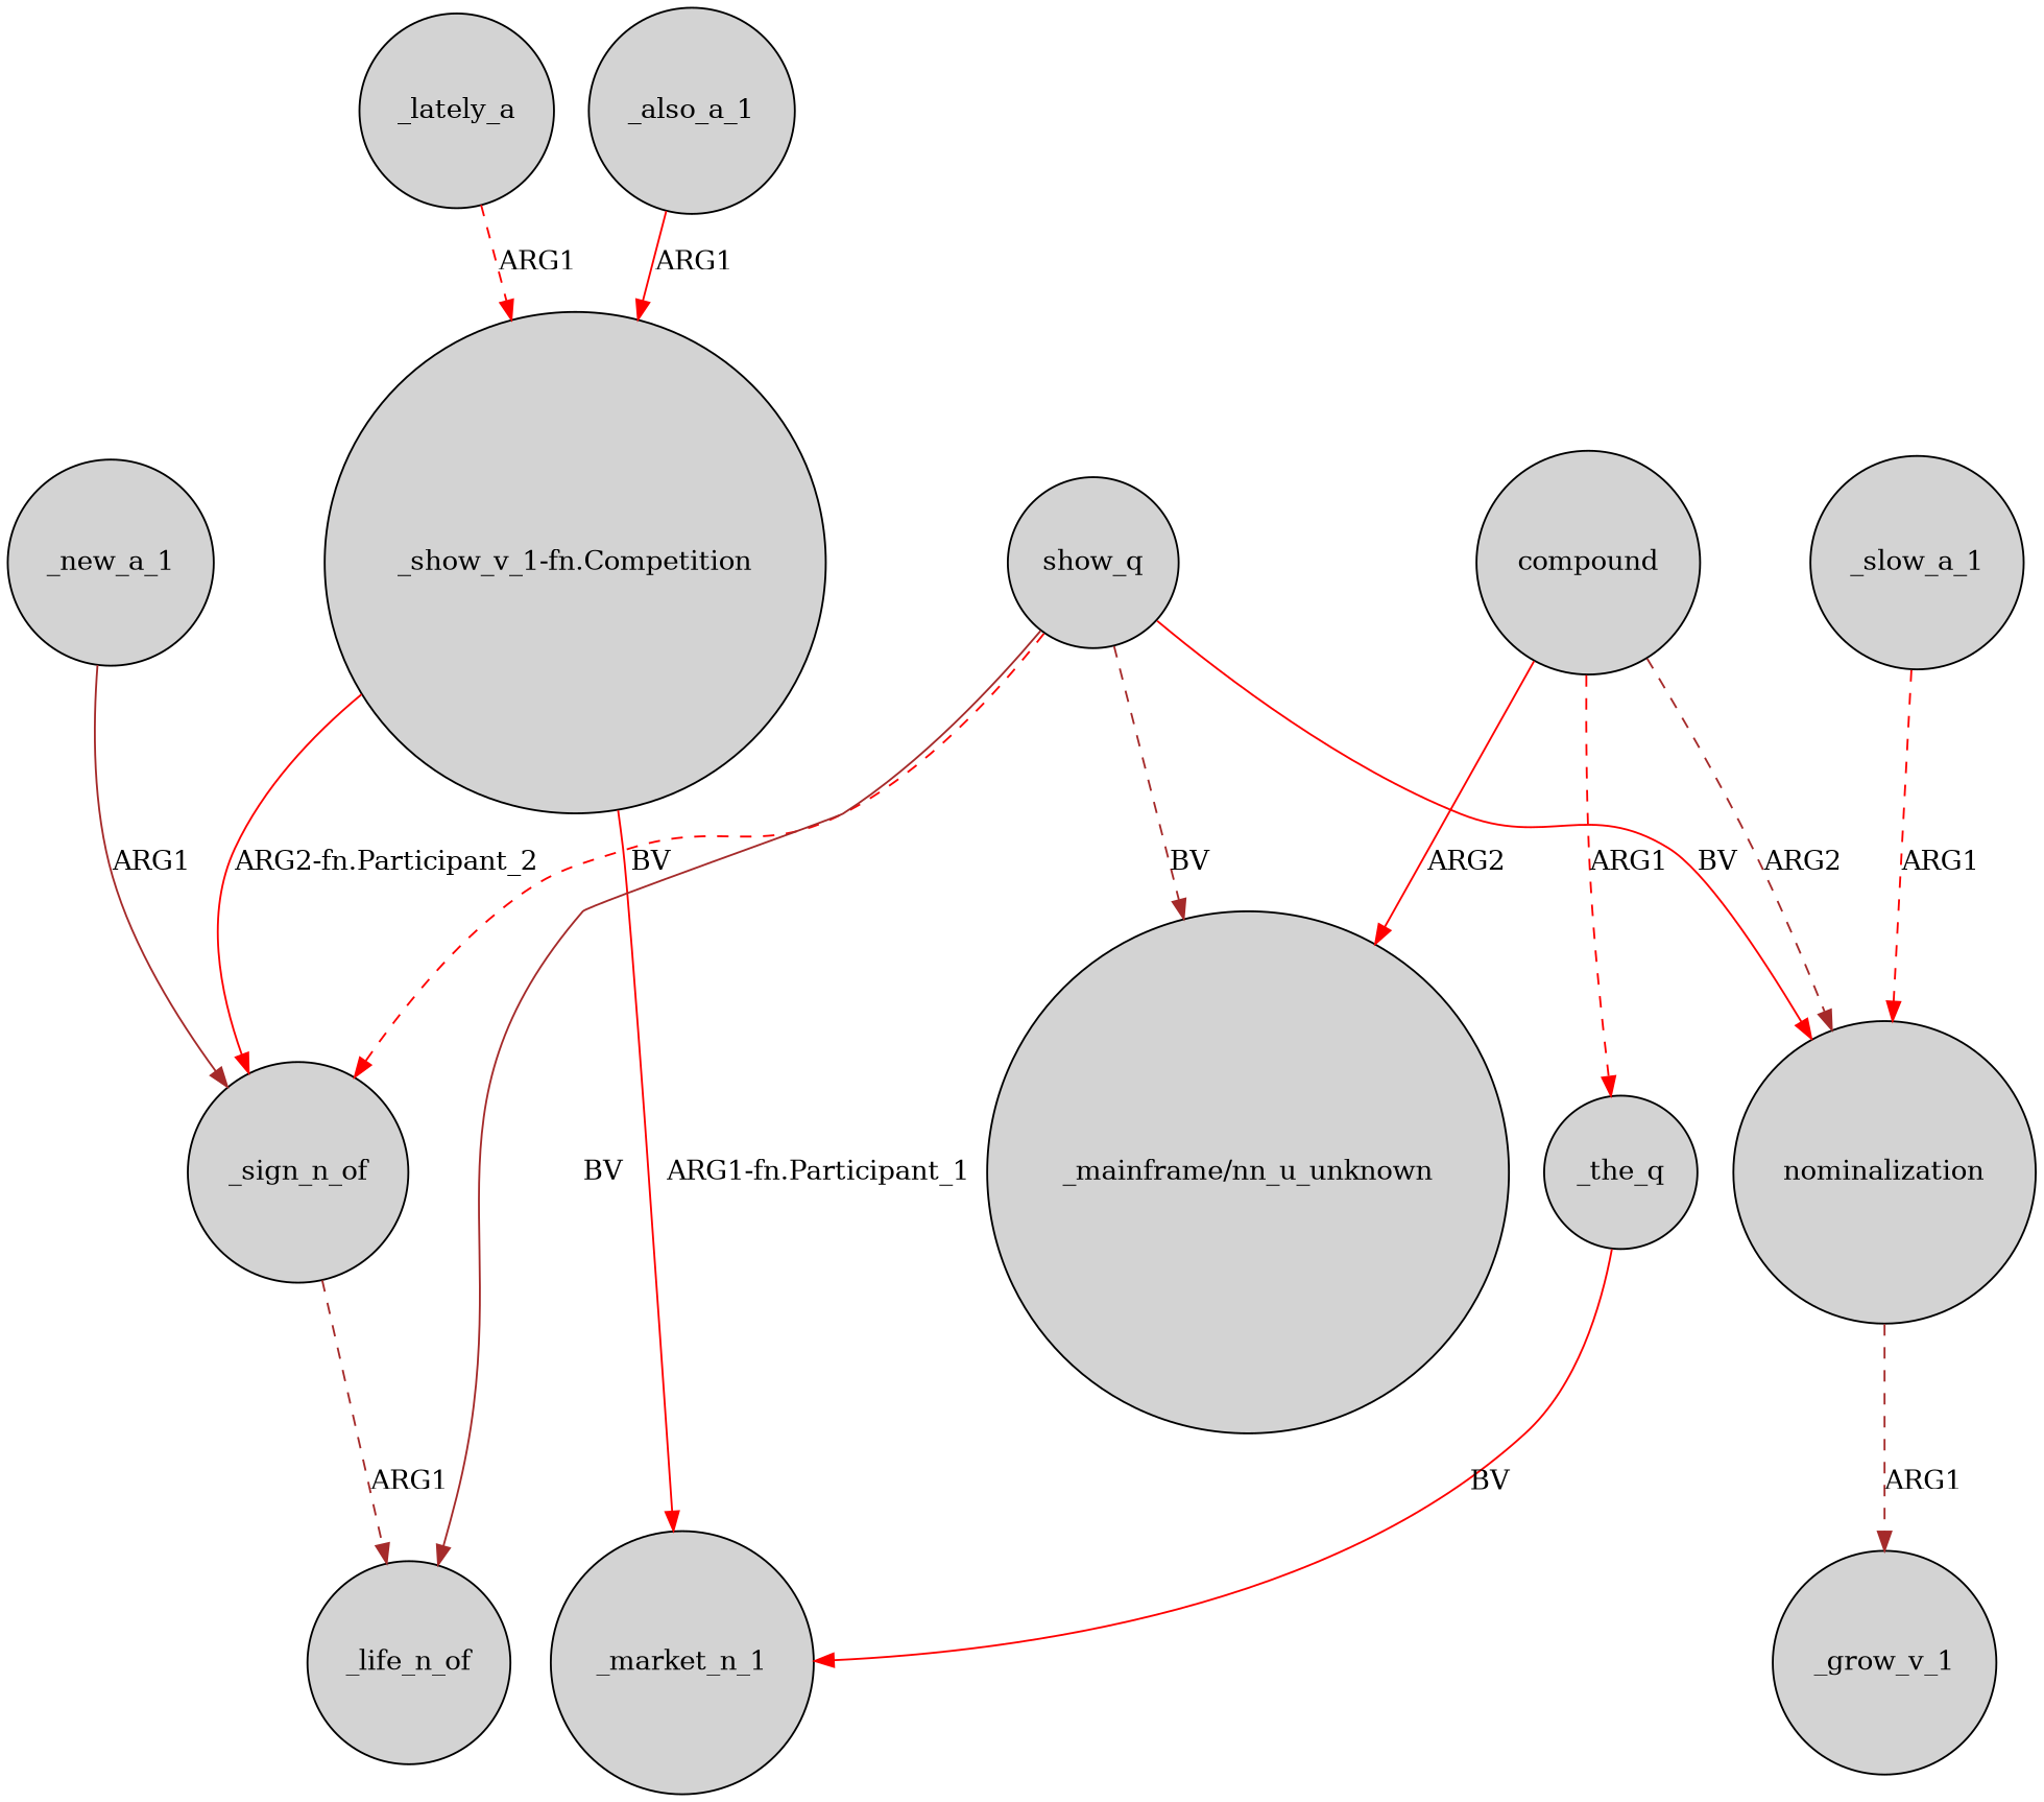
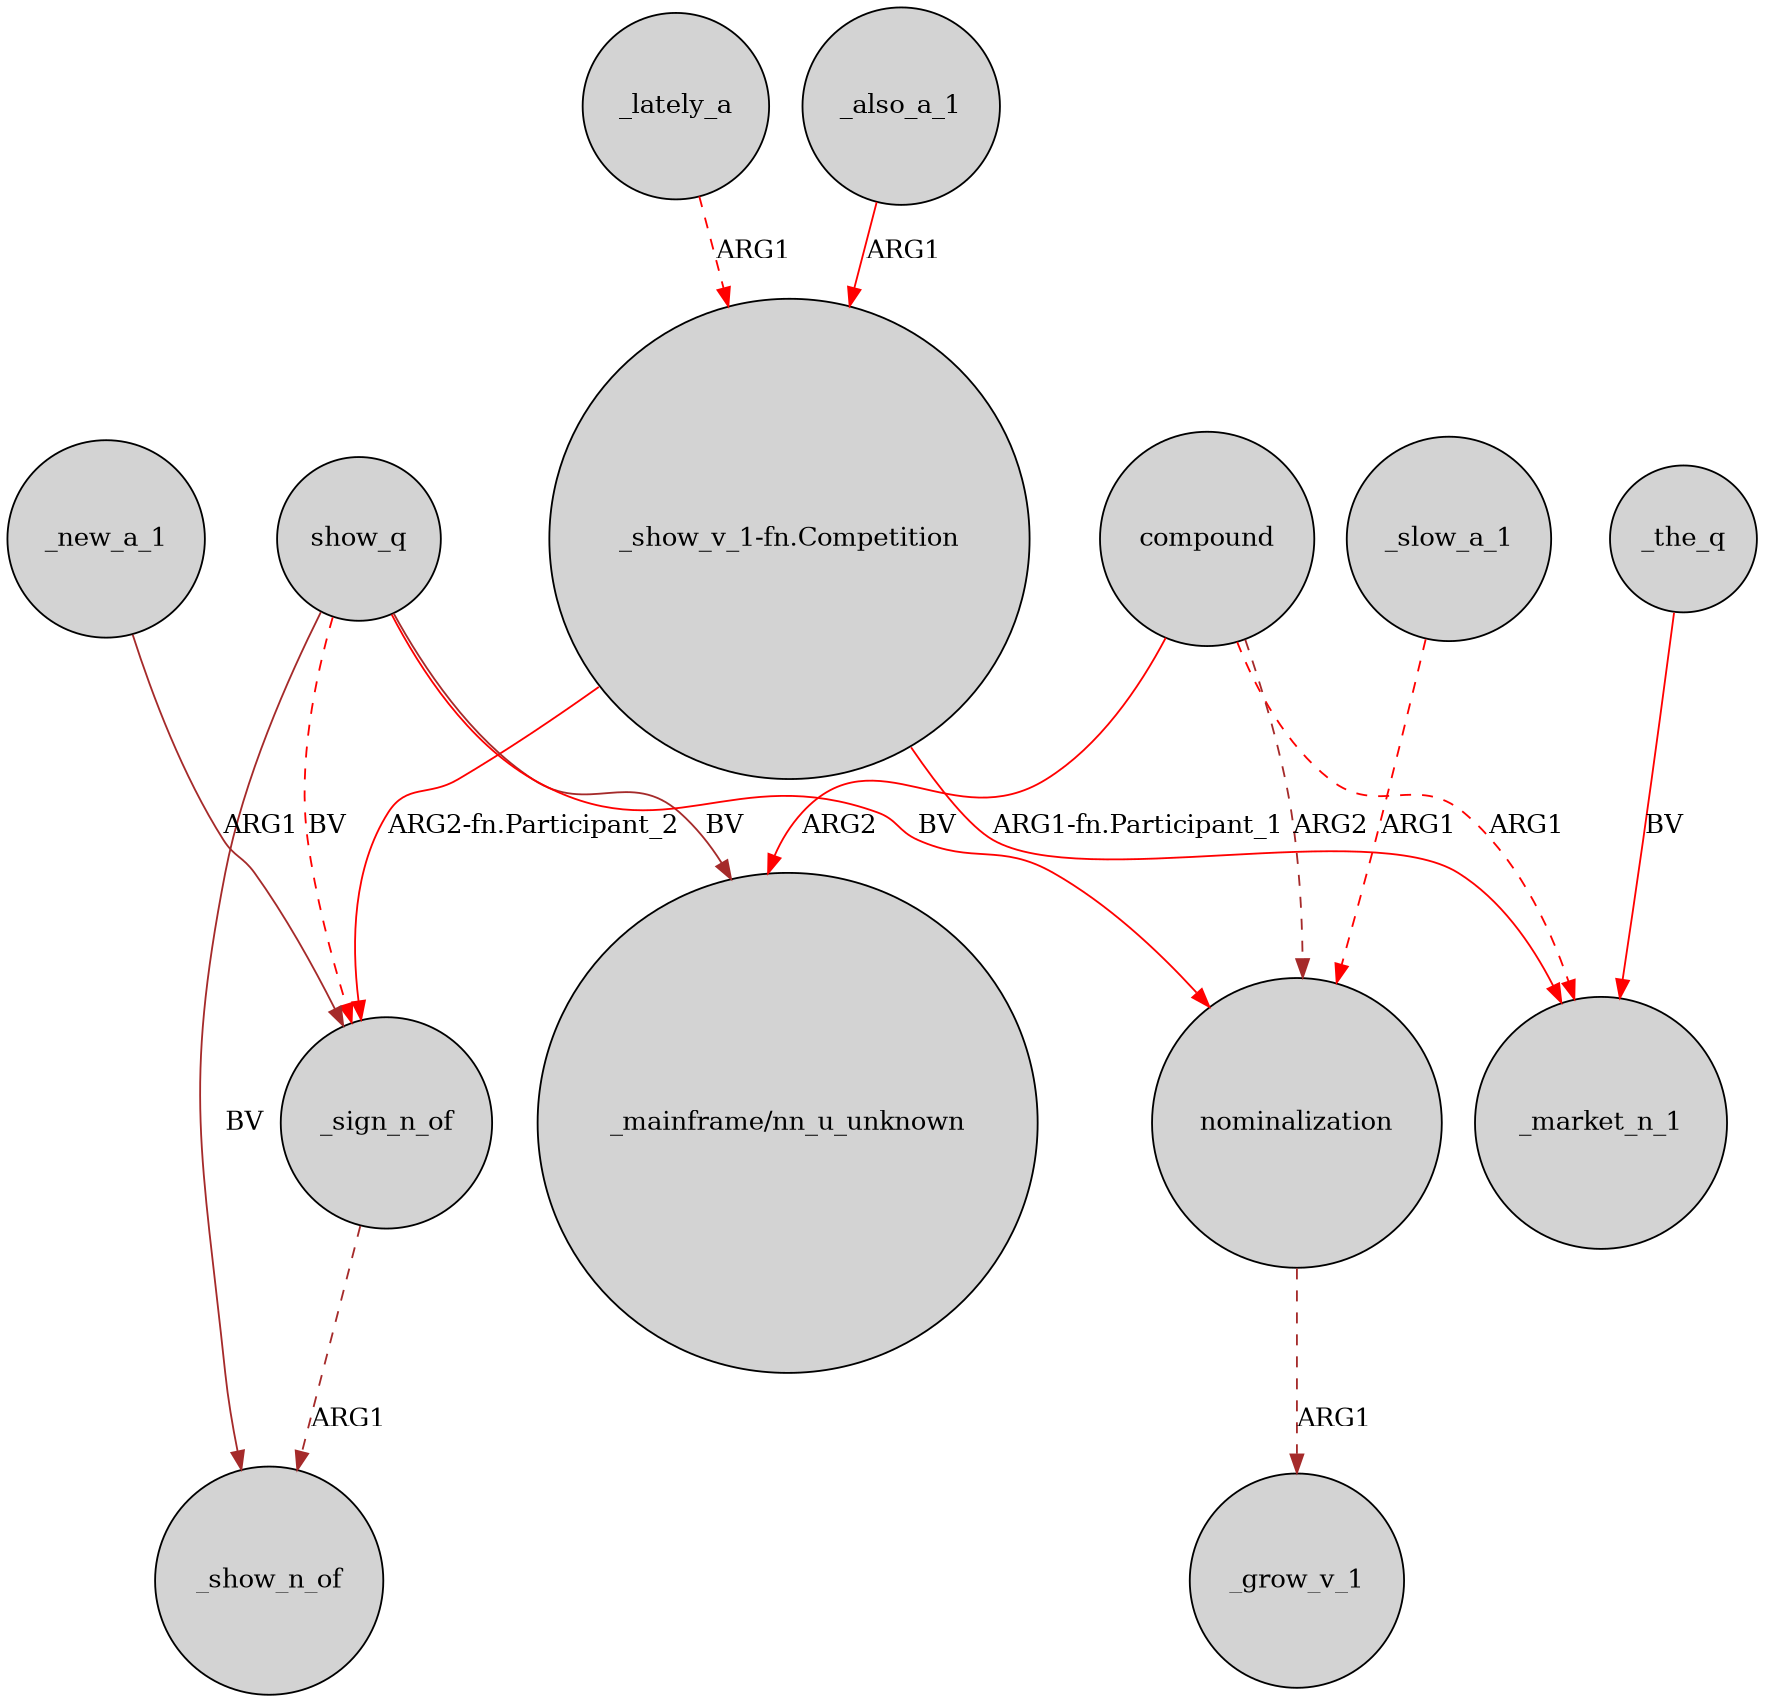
  digraph {
    node [shape=circle style=filled]
    edge [color=red style=solid]
    _lately_a
    "_show_v_1-fn.Competition"
    _sign_n_of
    _market_n_1
-   _life_n_of
+   _life_n_of [label=_show_n_of]
    n6 [label=show_q]
    "_mainframe/nn_u_unknown"
    nominalization
    _grow_v_1
    compound
    _the_q
    _also_a_1
    _slow_a_1
    _new_a_1
    _lately_a -> "_show_v_1-fn.Competition" [label=ARG1 style=dashed]
    "_show_v_1-fn.Competition" -> _sign_n_of [label="ARG2-fn.Participant_2"]
    "_show_v_1-fn.Competition" -> _market_n_1 [label="ARG1-fn.Participant_1"]
    _sign_n_of -> _life_n_of [color=brown label=ARG1 style=dashed]
    n6 -> _sign_n_of [label=BV style=dashed]
    n6 -> _life_n_of [color=brown label=BV]
-   n6 -> "_mainframe/nn_u_unknown" [color=brown label=BV style=dashed]
+   n6 -> "_mainframe/nn_u_unknown" [color=brown label=BV]
    n6 -> nominalization [label=BV]
    nominalization -> _grow_v_1 [color=brown label=ARG1 style=dashed]
-   compound -> _the_q [label=ARG1 style=dashed]
+   compound -> _market_n_1 [label=ARG1 style=dashed]
    compound -> "_mainframe/nn_u_unknown" [label=ARG2]
    compound -> nominalization [color=brown label=ARG2 style=dashed]
    _the_q -> _market_n_1 [label=BV]
    _also_a_1 -> "_show_v_1-fn.Competition" [label=ARG1]
    _slow_a_1 -> nominalization [label=ARG1 style=dashed]
    _new_a_1 -> _sign_n_of [color=brown label=ARG1]
  }
